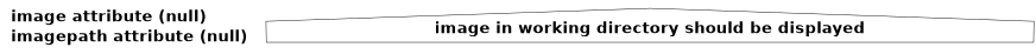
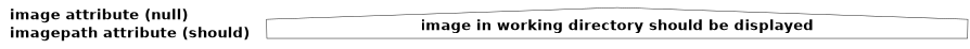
  graph {
-   n1 [label=<<TABLE CELLSPACING="2" CELLPADDING="2" BORDER="0"  CELLBORDER="0"><TR><TD><TABLE CELLSPACING="3" CELLPADDING="1" BORDER="0"  CELLBORDER="0"> <TR><TD ALIGN="left"><FONT POINT-SIZE="30.0" FACE="Helvetica-Bold">image attribute (null)</FONT></TD></TR><TR><TD ALIGN="left"><FONT POINT-SIZE="30.0" FACE="Helvetica-Bold">imagepath attribute (null)</FONT></TD></TR> </TABLE></TD></TR></TABLE>> shape=plaintext]
+   n1 [label=<<TABLE CELLSPACING="2" CELLPADDING="2" BORDER="0"  CELLBORDER="0"><TR><TD><TABLE CELLSPACING="3" CELLPADDING="1" BORDER="0"  CELLBORDER="0"> <TR><TD ALIGN="left"><FONT POINT-SIZE="30.0" FACE="Helvetica-Bold">image attribute (null)</FONT></TD></TR><TR><TD ALIGN="left"><FONT POINT-SIZE="30.0" FACE="Helvetica-Bold">imagepath attribute (should)</FONT></TD></TR> </TABLE></TD></TR></TABLE>> shape=plaintext]
    n2 [fontname="Helvetica-Bold" fontsize=30 label="image in working directory should be displayed" labelloc=b shape=house]
  }
